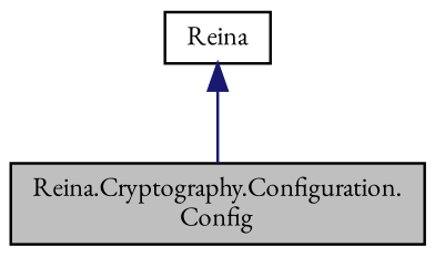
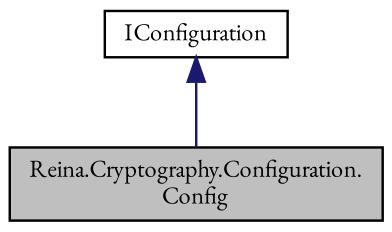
  digraph {
    fontname="EB Garamond"
    node [color=black fontname="EB Garamond" fontsize=10 shape=record style=filled]
    n1 [fillcolor=grey75 fontcolor=black height=0.2 label="Reina.Cryptography.Configuration.\lConfig" width=0.4]
-   n2 [fillcolor=white height=0.2 label=Reina width=0.4]
+   n2 [fillcolor=white height=0.2 label=IConfiguration width=0.4]
    n2 -> n1 [color=midnightblue dir=back fontname="EB Garamond" fontsize=10 labelfontname=FreeSans labelfontsize=10 style=solid]
  }
